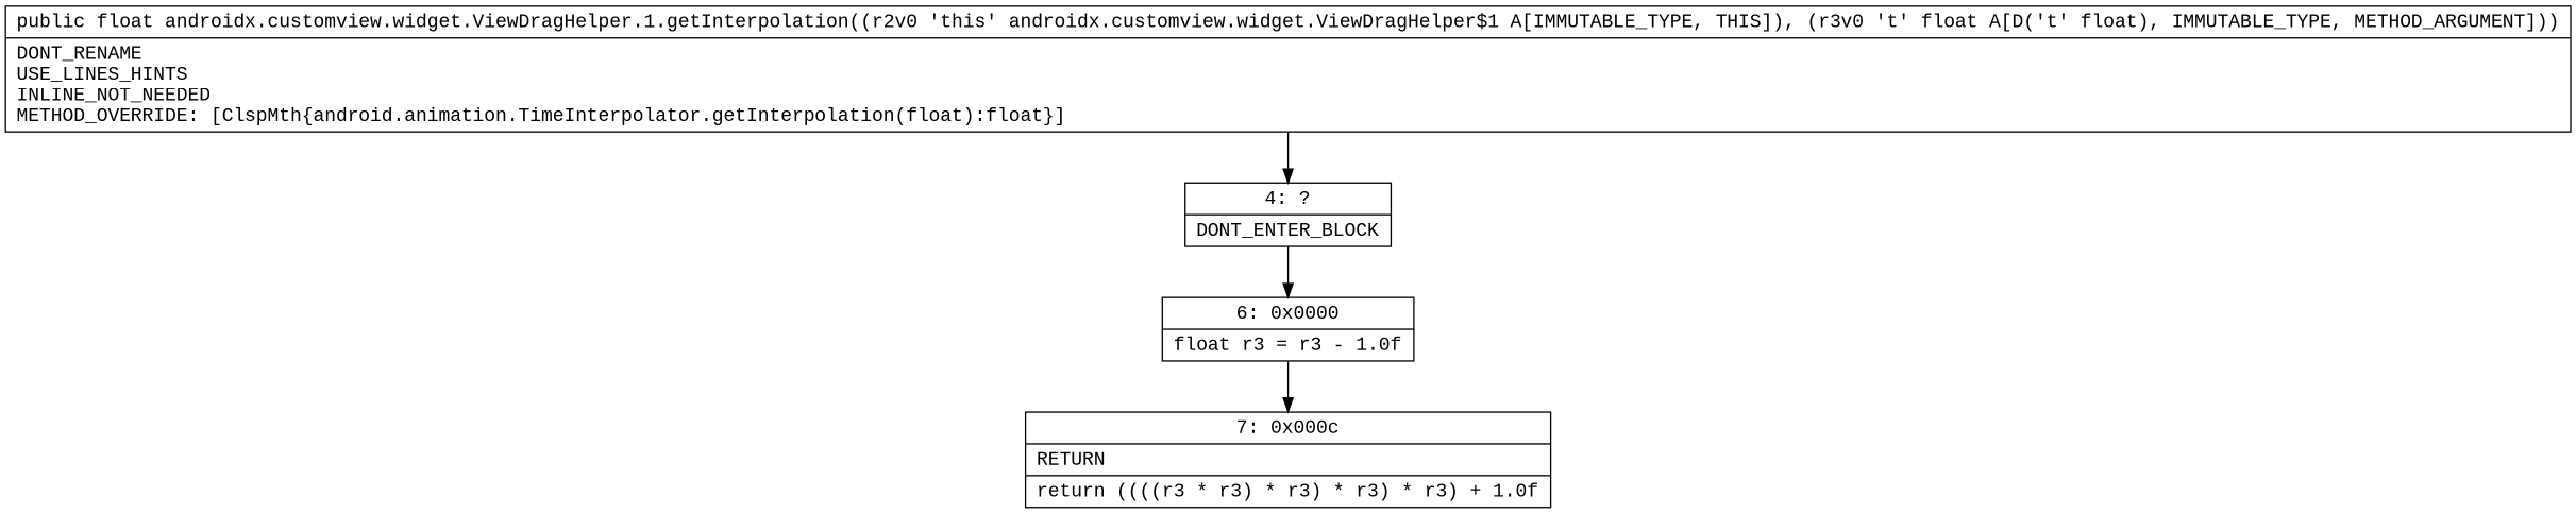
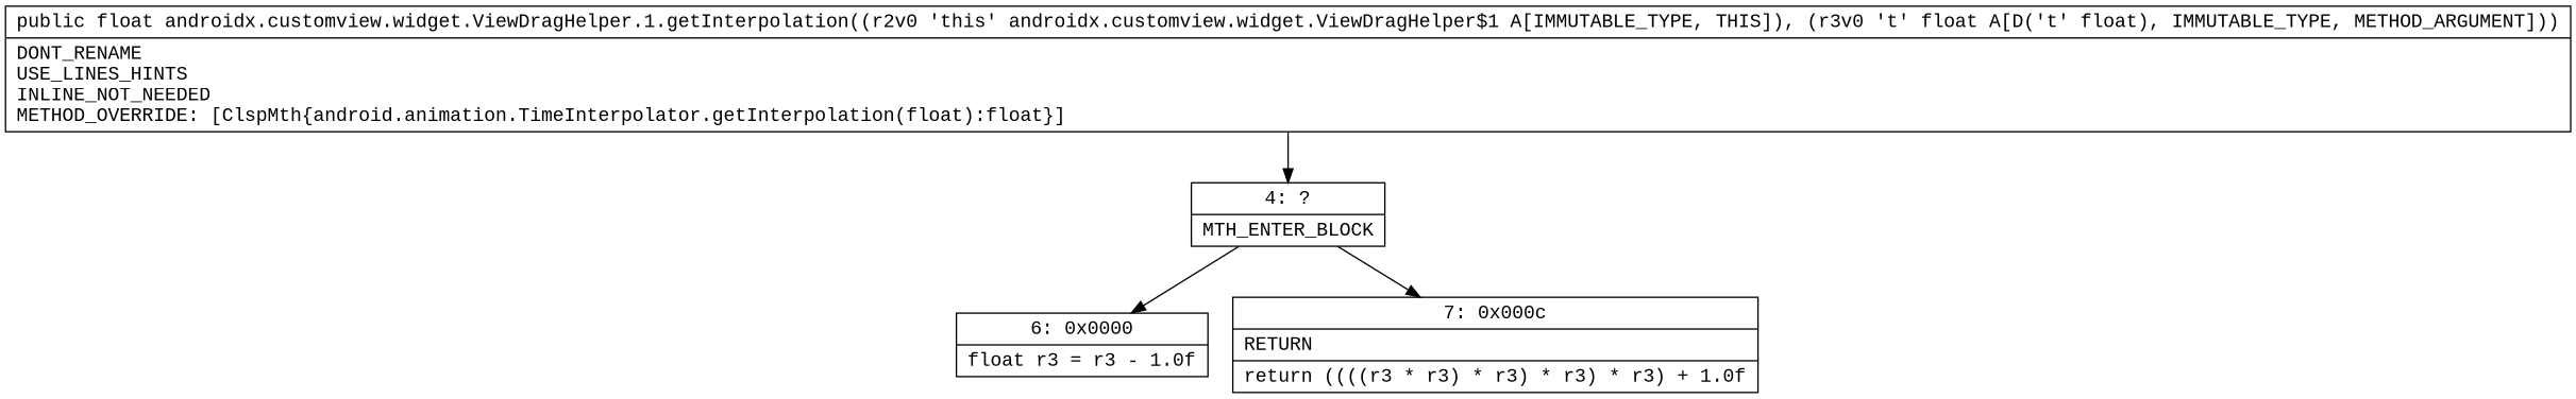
  digraph {
    fontname="Liberation Mono"
    node [fontname="Liberation Mono" shape=record]
    edge [fontname="Liberation Mono"]
-   n1 [label="{4\:\ ?|DONT_ENTER_BLOCK\l}"]
+   n1 [label="{4\:\ ?|MTH_ENTER_BLOCK\l}"]
    n2 [label="{6\:\ 0x0000|float r3 = r3 \- 1.0f\l}"]
    n3 [label="{7\:\ 0x000c|RETURN\l|return ((((r3 * r3) * r3) * r3) * r3) + 1.0f\l}"]
    n4 [label="{public float androidx.customview.widget.ViewDragHelper.1.getInterpolation((r2v0 'this' androidx.customview.widget.ViewDragHelper$1 A[IMMUTABLE_TYPE, THIS]), (r3v0 't' float A[D('t' float), IMMUTABLE_TYPE, METHOD_ARGUMENT]))  | DONT_RENAME\lUSE_LINES_HINTS\lINLINE_NOT_NEEDED\lMETHOD_OVERRIDE: [ClspMth\{android.animation.TimeInterpolator.getInterpolation(float):float\}]\l}"]
    n1 -> n2
-   n2 -> n3
+   n1 -> n3
    n4 -> n1
  }
